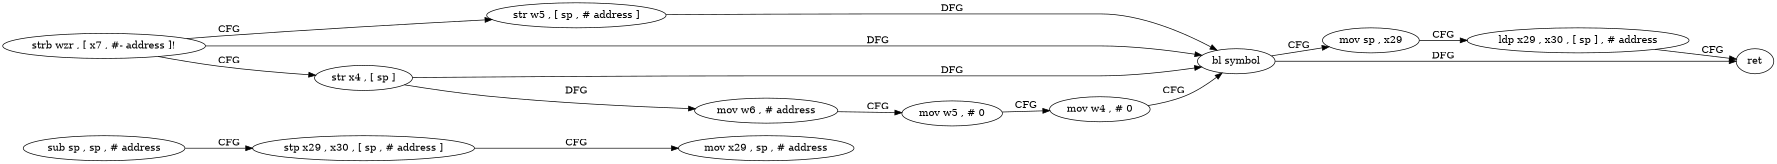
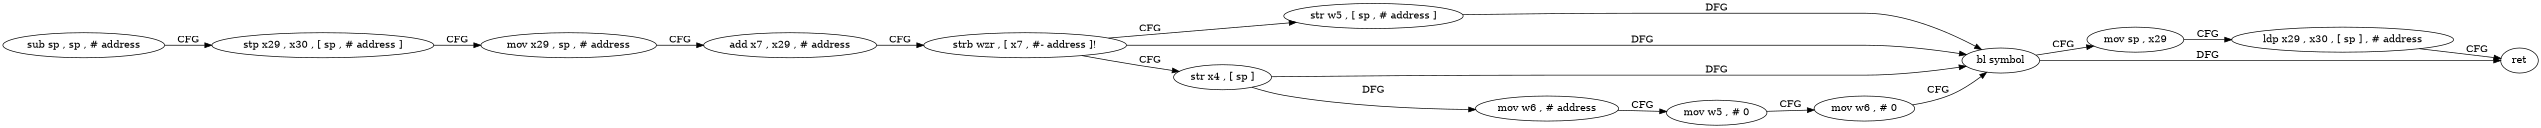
  digraph {
    rankdir=LR
    n1 [label="sub sp , sp , # address"]
    n2 [label="stp x29 , x30 , [ sp , # address ]"]
    n3 [label="mov x29 , sp , # address"]
+   n4 [label="add x7 , x29 , # address"]
    n5 [label="strb wzr , [ x7 , #- address ]!"]
    n6 [label="str w5 , [ sp , # address ]"]
    n7 [label="bl symbol"]
    n8 [label="str x4 , [ sp ]"]
    n9 [label="mov sp , x29"]
    n10 [label=ret]
    n11 [label="mov w6 , # address"]
    n12 [label="mov w5 , # 0"]
-   n13 [label="mov w4 , # 0"]
+   n13 [label="mov w6 , # 0"]
    n14 [label="ldp x29 , x30 , [ sp ] , # address"]
    n1 -> n2 [label=CFG]
    n2 -> n3 [label=CFG]
+   n3 -> n4 [label=CFG]
+   n4 -> n5 [label=CFG]
    n5 -> n6 [label=CFG]
    n5 -> n7 [label=DFG]
    n5 -> n8 [label=CFG]
    n6 -> n7 [label=DFG]
    n7 -> n9 [label=CFG]
    n7 -> n10 [label=DFG]
    n8 -> n7 [label=DFG]
    n8 -> n11 [label=DFG]
    n9 -> n14 [label=CFG]
    n11 -> n12 [label=CFG]
    n12 -> n13 [label=CFG]
    n13 -> n7 [label=CFG]
    n14 -> n10 [label=CFG]
  }
